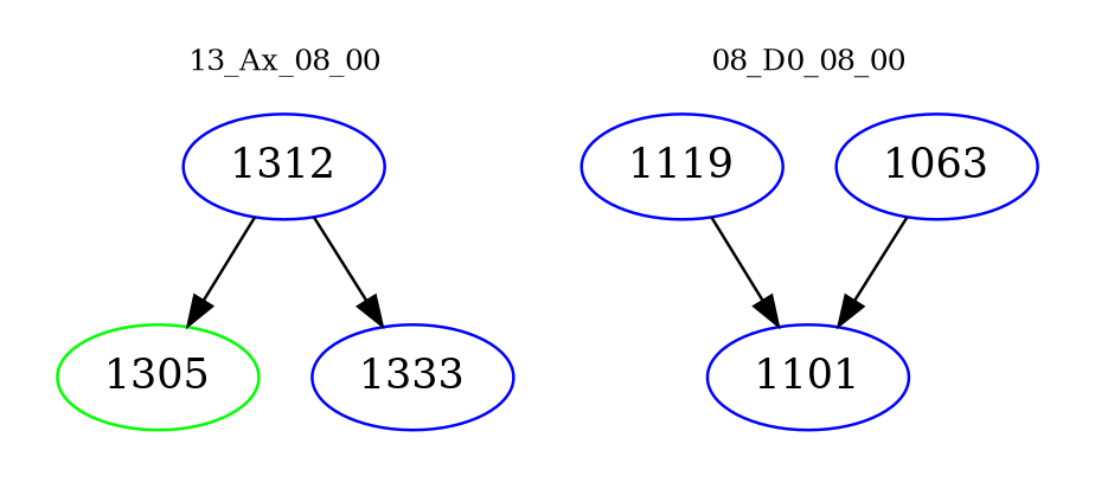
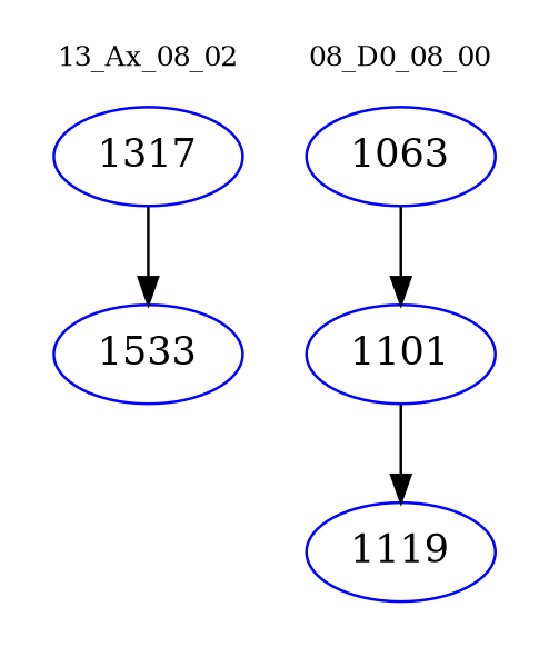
  digraph {
    node [color=blue]
    edge [color=black]
-   n1 [label=1312]
-   n2 [color=green label=1305]
-   n3 [label=1333]
+   n1 [label=1317]
+   n3 [label=1533]
    n4 [label=1101]
    n5 [label=1063]
    n6 [label=1119]
    subgraph cluster_1 {
      color=white
      fontsize=10
-     label="13_Ax_08_00"
+     label="13_Ax_08_02"
      n1
-     n2
      n3
    }
    subgraph cluster_2 {
      color=white
      fontsize=10
      label="08_D0_08_00"
      n4
      n5
      n6
    }
-   n1 -> n2
    n1 -> n3
-   n6 -> n4
+   n4 -> n6
    n5 -> n4
  }
